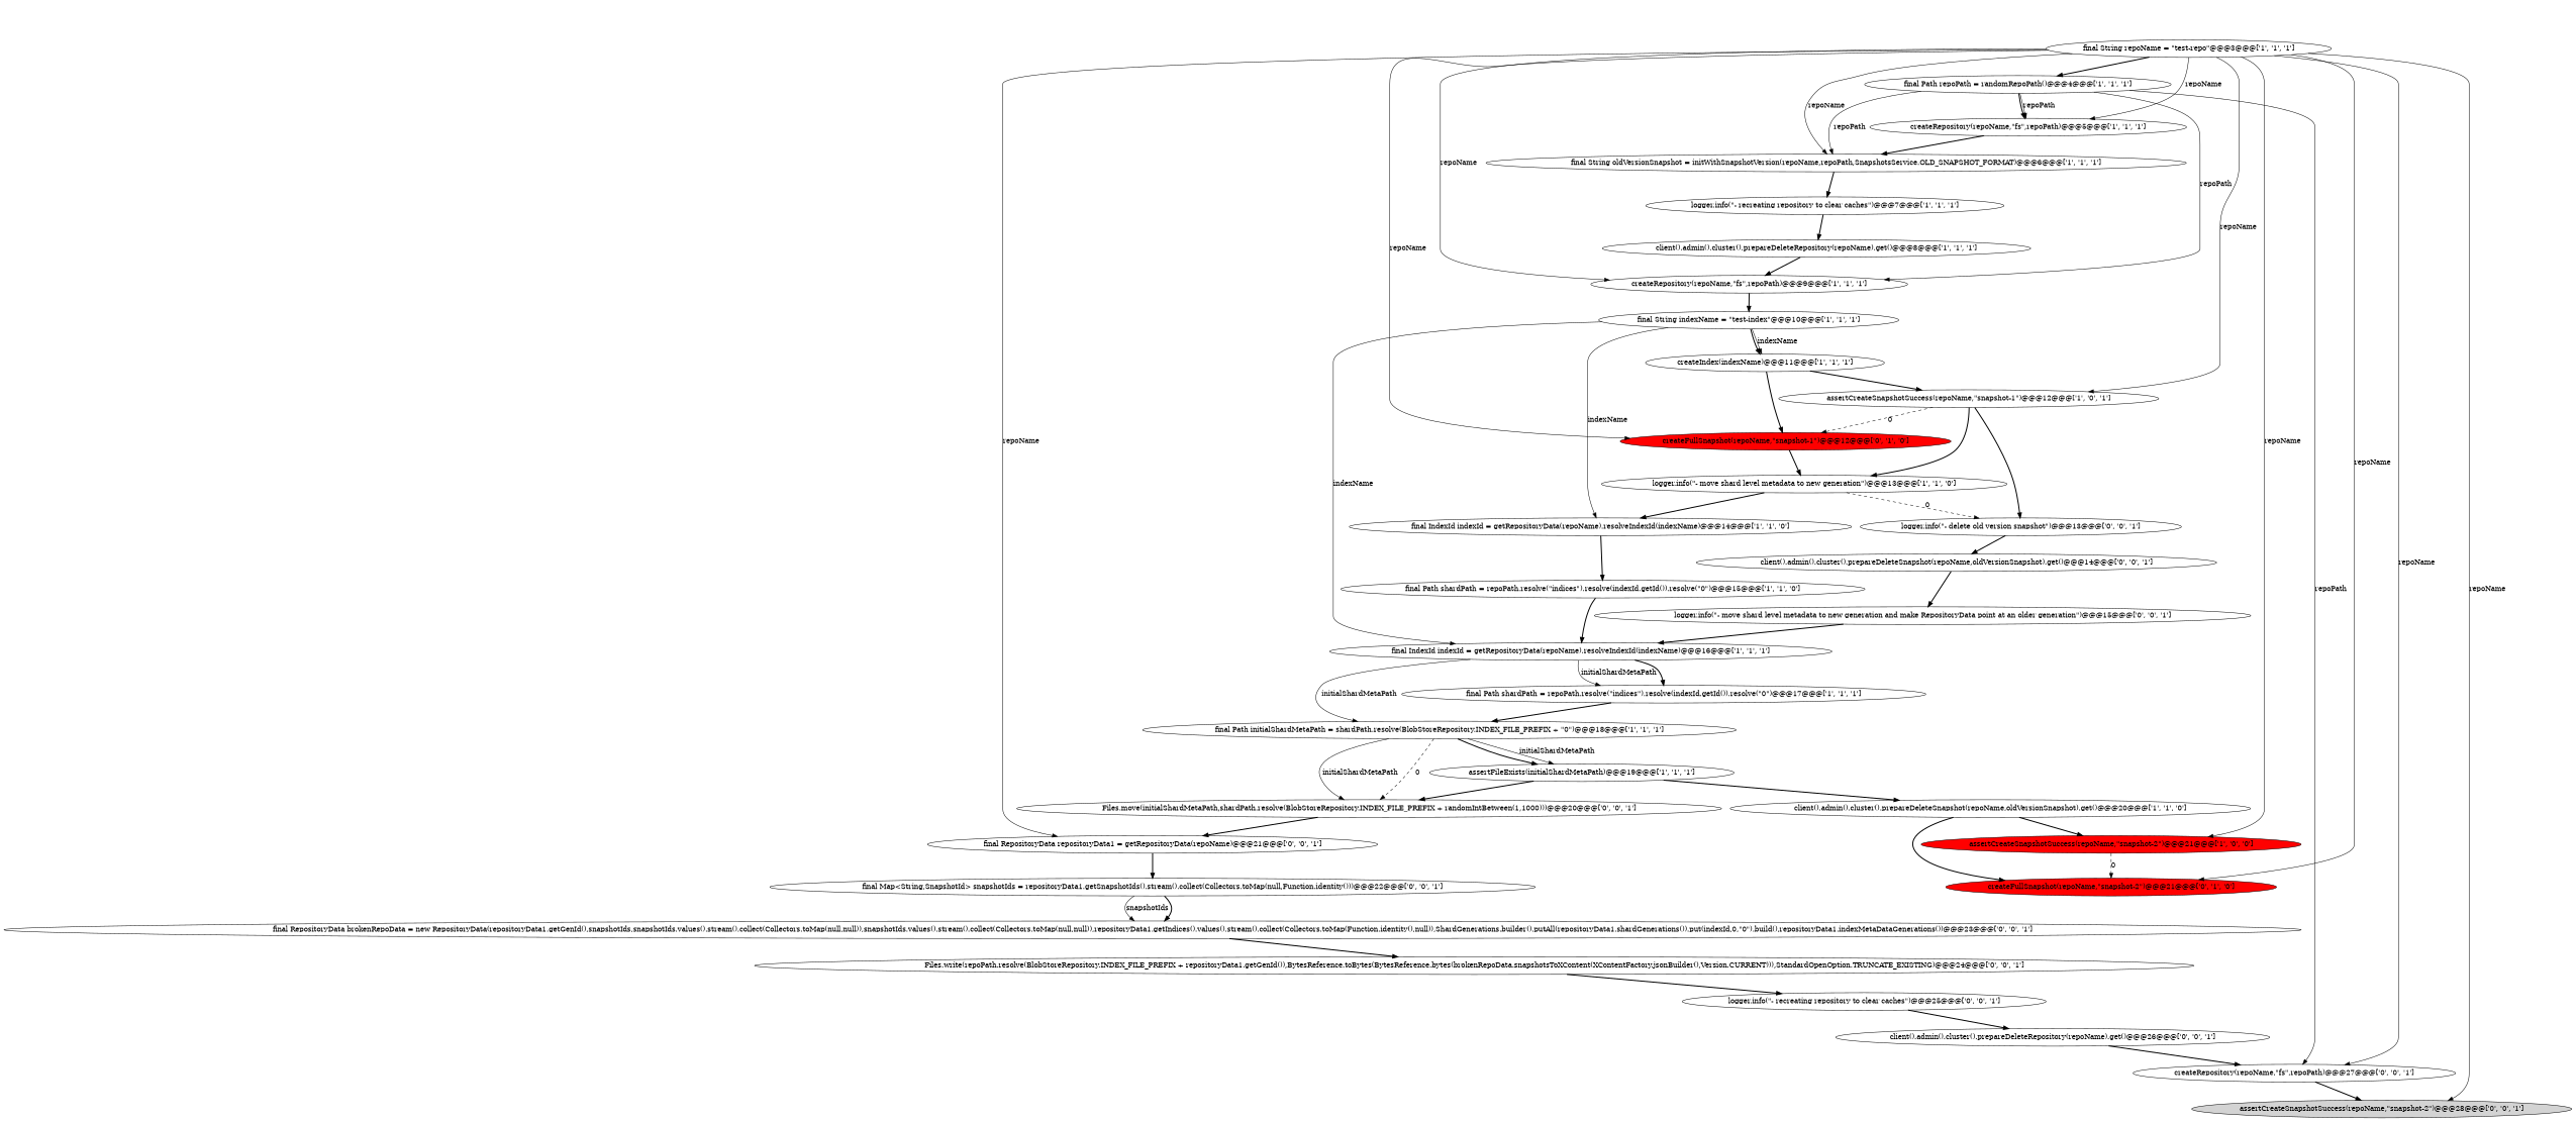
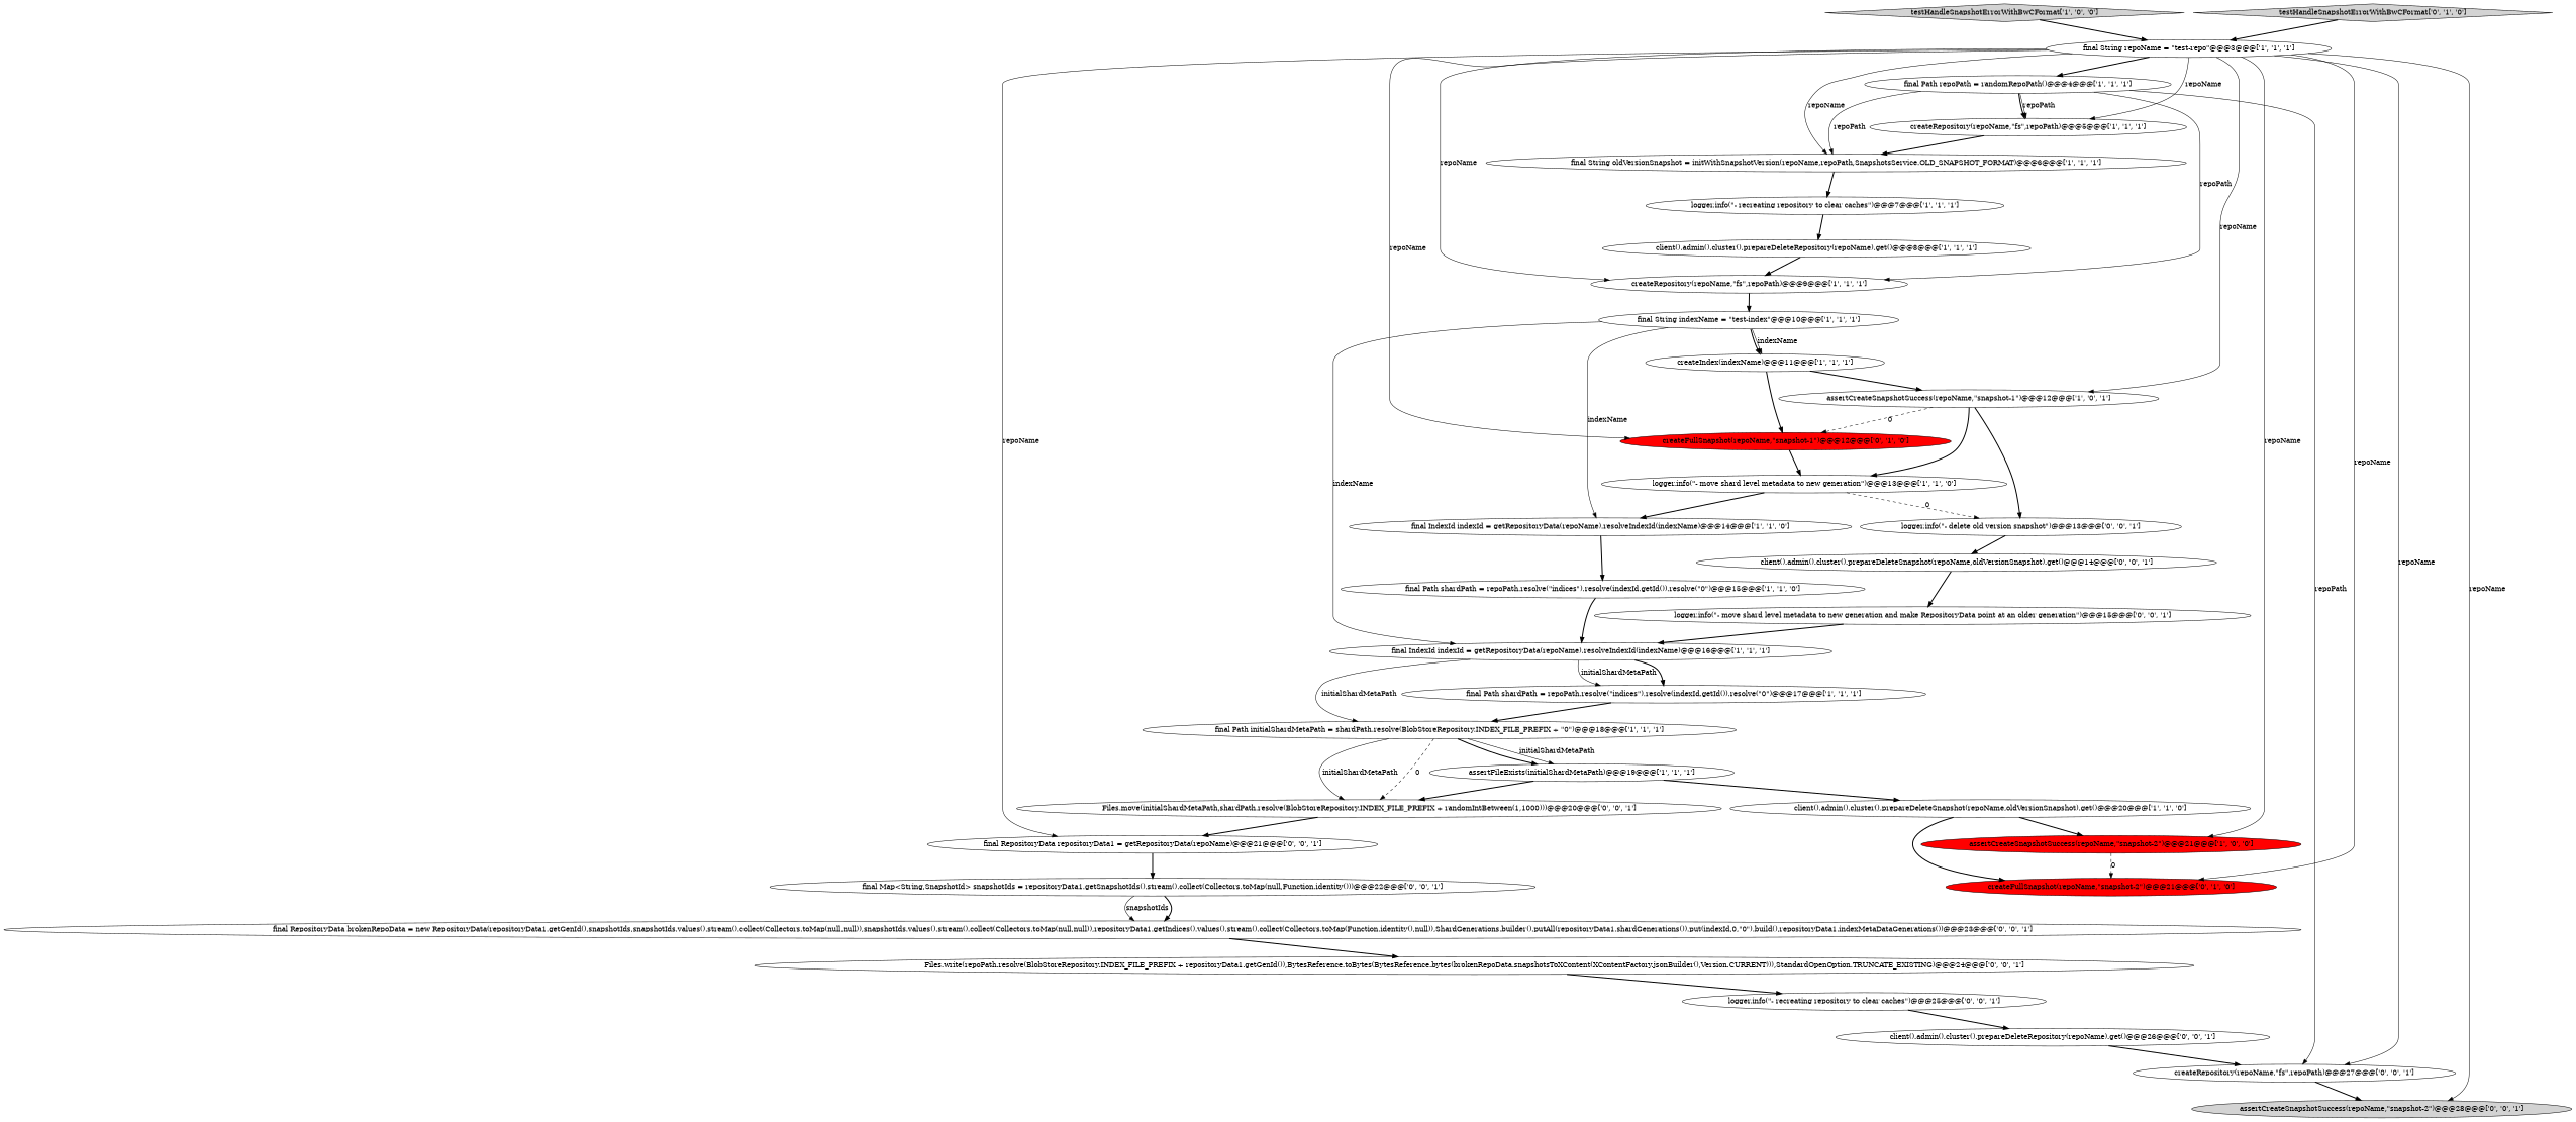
  digraph {
    node [fillcolor=white shape=ellipse style=filled]
    edge [style=bold]
    n1 [label="final Path shardPath = repoPath.resolve(\"indices\").resolve(indexId.getId()).resolve(\"0\")@@@15@@@['1', '1', '0']"]
    n2 [label="final IndexId indexId = getRepositoryData(repoName).resolveIndexId(indexName)@@@16@@@['1', '1', '1']"]
    n3 [label="final Path shardPath = repoPath.resolve(\"indices\").resolve(indexId.getId()).resolve(\"0\")@@@17@@@['1', '1', '1']"]
    n4 [label="final Path initialShardMetaPath = shardPath.resolve(BlobStoreRepository.INDEX_FILE_PREFIX + \"0\")@@@18@@@['1', '1', '1']"]
    n5 [label="final IndexId indexId = getRepositoryData(repoName).resolveIndexId(indexName)@@@14@@@['1', '1', '0']"]
    n6 [label="client().admin().cluster().prepareDeleteSnapshot(repoName,oldVersionSnapshot).get()@@@20@@@['1', '1', '0']"]
    n7 [fillcolor=red label="assertCreateSnapshotSuccess(repoName,\"snapshot-2\")@@@21@@@['1', '0', '0']"]
    n8 [fillcolor=red label="createFullSnapshot(repoName,\"snapshot-2\")@@@21@@@['0', '1', '0']"]
    n9 [label="createRepository(repoName,\"fs\",repoPath)@@@5@@@['1', '1', '1']"]
    n10 [label="final String oldVersionSnapshot = initWithSnapshotVersion(repoName,repoPath,SnapshotsService.OLD_SNAPSHOT_FORMAT)@@@6@@@['1', '1', '1']"]
    n11 [label="logger.info(\"- recreating repository to clear caches\")@@@7@@@['1', '1', '1']"]
    n12 [label="logger.info(\"- move shard level metadata to new generation and make RepositoryData point at an older generation\")@@@15@@@['0', '0', '1']"]
    n13 [label="final String repoName = \"test-repo\"@@@3@@@['1', '1', '1']"]
    n14 [label="createRepository(repoName,\"fs\",repoPath)@@@9@@@['1', '1', '1']"]
    n15 [label="assertCreateSnapshotSuccess(repoName,\"snapshot-1\")@@@12@@@['1', '0', '1']"]
    n16 [label="createRepository(repoName,\"fs\",repoPath)@@@27@@@['0', '0', '1']"]
    n17 [label="final RepositoryData repositoryData1 = getRepositoryData(repoName)@@@21@@@['0', '0', '1']"]
    n18 [fillcolor=red label="createFullSnapshot(repoName,\"snapshot-1\")@@@12@@@['0', '1', '0']"]
    n19 [fillcolor=lightgray label="assertCreateSnapshotSuccess(repoName,\"snapshot-2\")@@@28@@@['0', '0', '1']"]
    n20 [label="final Path repoPath = randomRepoPath()@@@4@@@['1', '1', '1']"]
    n21 [label="final String indexName = \"test-index\"@@@10@@@['1', '1', '1']"]
    n22 [label="logger.info(\"- delete old version snapshot\")@@@13@@@['0', '0', '1']"]
    n23 [label="logger.info(\"- move shard level metadata to new generation\")@@@13@@@['1', '1', '0']"]
    n24 [label="final Map<String,SnapshotId> snapshotIds = repositoryData1.getSnapshotIds().stream().collect(Collectors.toMap(null,Function.identity()))@@@22@@@['0', '0', '1']"]
    n25 [label="client().admin().cluster().prepareDeleteRepository(repoName).get()@@@8@@@['1', '1', '1']"]
    n26 [label="client().admin().cluster().prepareDeleteSnapshot(repoName,oldVersionSnapshot).get()@@@14@@@['0', '0', '1']"]
+   n27 [fillcolor=lightgray label="testHandleSnapshotErrorWithBwCFormat['1', '0', '0']" shape=diamond]
    n28 [label="final RepositoryData brokenRepoData = new RepositoryData(repositoryData1.getGenId(),snapshotIds,snapshotIds.values().stream().collect(Collectors.toMap(null,null)),snapshotIds.values().stream().collect(Collectors.toMap(null,null)),repositoryData1.getIndices().values().stream().collect(Collectors.toMap(Function.identity(),null)),ShardGenerations.builder().putAll(repositoryData1.shardGenerations()).put(indexId,0,\"0\").build(),repositoryData1.indexMetaDataGenerations())@@@23@@@['0', '0', '1']"]
    n29 [label="Files.write(repoPath.resolve(BlobStoreRepository.INDEX_FILE_PREFIX + repositoryData1.getGenId()),BytesReference.toBytes(BytesReference.bytes(brokenRepoData.snapshotsToXContent(XContentFactory.jsonBuilder(),Version.CURRENT))),StandardOpenOption.TRUNCATE_EXISTING)@@@24@@@['0', '0', '1']"]
    n30 [label="assertFileExists(initialShardMetaPath)@@@19@@@['1', '1', '1']"]
    n31 [label="Files.move(initialShardMetaPath,shardPath.resolve(BlobStoreRepository.INDEX_FILE_PREFIX + randomIntBetween(1,1000)))@@@20@@@['0', '0', '1']"]
+   n32 [fillcolor=lightgray label="testHandleSnapshotErrorWithBwCFormat['0', '1', '0']" shape=diamond]
    n33 [label="createIndex(indexName)@@@11@@@['1', '1', '1']"]
    n34 [label="logger.info(\"- recreating repository to clear caches\")@@@25@@@['0', '0', '1']"]
    n35 [label="client().admin().cluster().prepareDeleteRepository(repoName).get()@@@26@@@['0', '0', '1']"]
    n1 -> n2
    n2 -> n3 [label=initialShardMetaPath style=solid]
    n2 -> n3
    n2 -> n4 [label=initialShardMetaPath style=solid]
    n3 -> n4
    n4 -> n30 [label=initialShardMetaPath style=solid]
    n4 -> n30
    n4 -> n31 [label=0 style=dashed]
    n4 -> n31 [label=initialShardMetaPath style=solid]
    n5 -> n1
    n6 -> n7
    n6 -> n8
    n7 -> n8 [label=0 style=dashed]
    n9 -> n10
    n10 -> n11
    n11 -> n25
    n12 -> n2
    n13 -> n7 [label=repoName style=solid]
    n13 -> n8 [label=repoName style=solid]
    n13 -> n9 [label=repoName style=solid]
    n13 -> n10 [label=repoName style=solid]
    n13 -> n14 [label=repoName style=solid]
    n13 -> n15 [label=repoName style=solid]
    n13 -> n16 [label=repoName style=solid]
    n13 -> n17 [label=repoName style=solid]
    n13 -> n18 [label=repoName style=solid]
    n13 -> n19 [label=repoName style=solid]
    n13 -> n20
    n14 -> n21
    n15 -> n18 [label=0 style=dashed]
    n15 -> n22
    n15 -> n23
    n16 -> n19
    n17 -> n24
    n18 -> n23
    n20 -> n9
    n20 -> n9 [label=repoPath style=solid]
    n20 -> n10 [label=repoPath style=solid]
    n20 -> n14 [label=repoPath style=solid]
    n20 -> n16 [label=repoPath style=solid]
    n21 -> n2 [label=indexName style=solid]
    n21 -> n5 [label=indexName style=solid]
    n21 -> n33 [label=indexName style=solid]
    n21 -> n33
    n22 -> n26
    n23 -> n5
    n23 -> n22 [label=0 style=dashed]
    n24 -> n28
    n24 -> n28 [label=snapshotIds style=solid]
    n25 -> n14
    n26 -> n12
+   n27 -> n13
    n28 -> n29
    n29 -> n34
    n30 -> n6
    n30 -> n31
    n31 -> n17
+   n32 -> n13
    n33 -> n15
    n33 -> n18
    n34 -> n35
    n35 -> n16
  }
